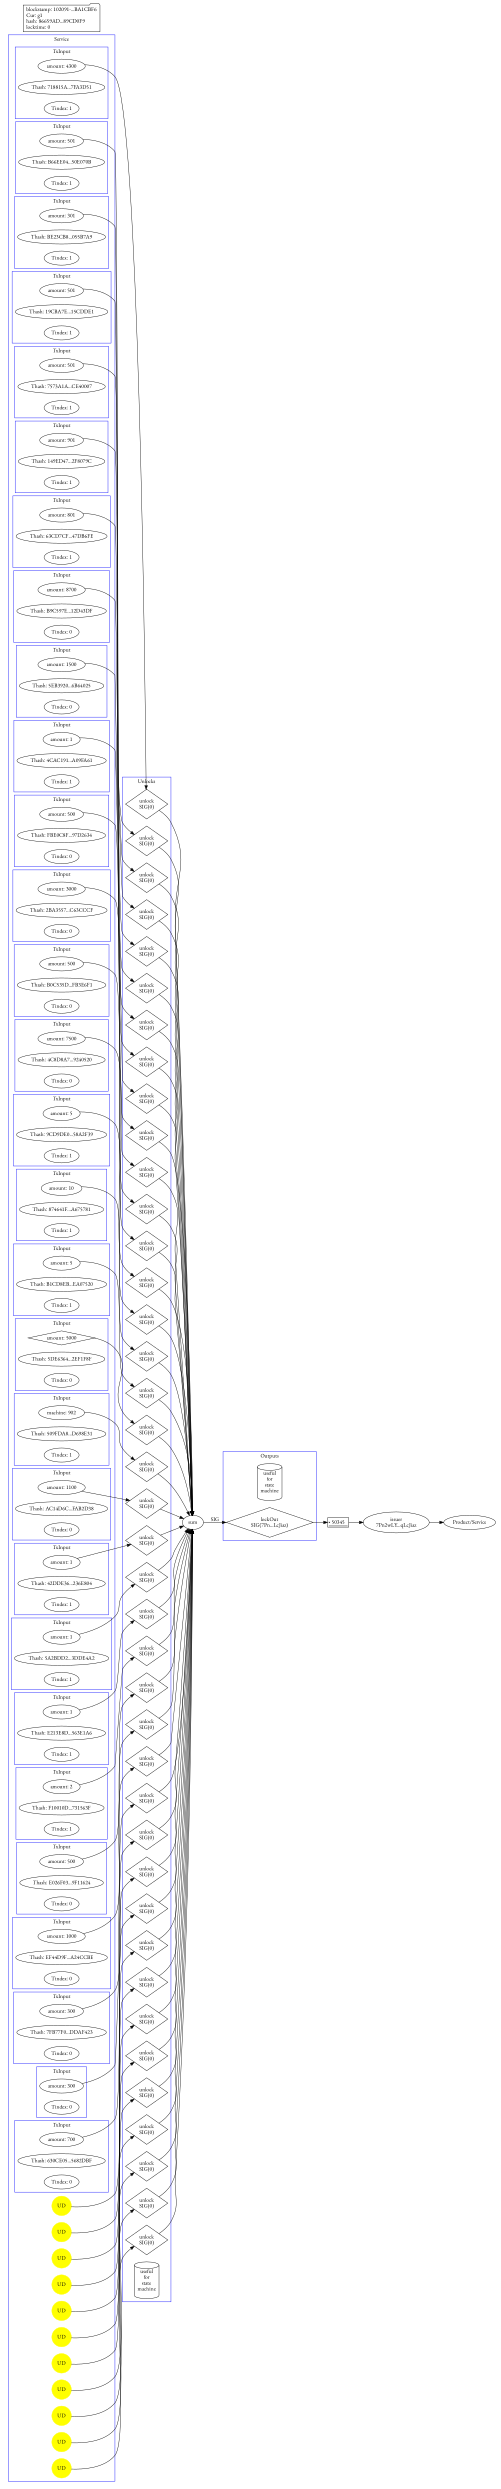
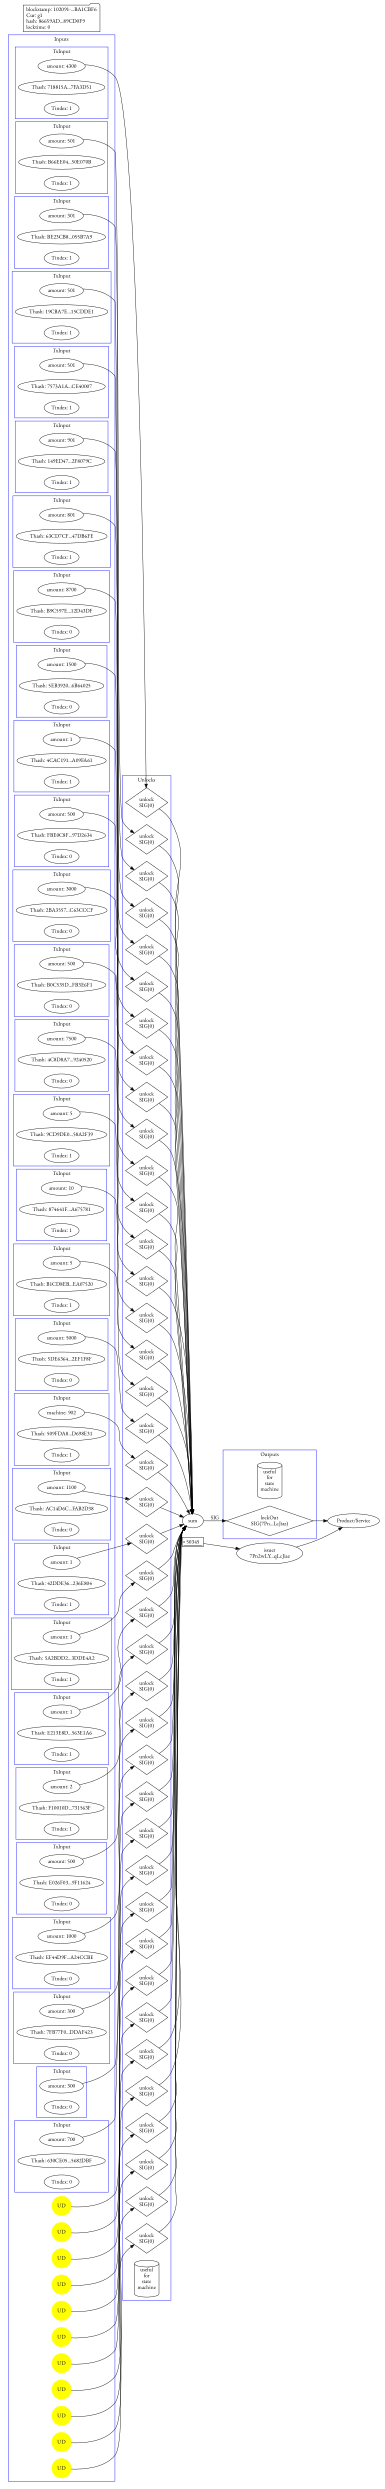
  digraph {
    fontname="EB Garamond"
    rankdir=LR
    node [fontname="EB Garamond"]
    edge [fontname="EB Garamond"]
    n1 [label="amount: 4300"]
    n2 [label="Thash: 718815A...7FA3D51"]
    n3 [label="Tindex: 1"]
    n4 [label="amount: 501"]
    n5 [label="Thash: B66EE04...50E070B"]
    n6 [label="Tindex: 1"]
    n7 [label="amount: 301"]
    n8 [label="Thash: BE23CB8...055B7A9"]
    n9 [label="Tindex: 1"]
    n10 [label="amount: 501"]
    n11 [label="Thash: 19CBA7E...15CDDE1"]
    n12 [label="Tindex: 1"]
    n13 [label="amount: 501"]
    n14 [label="Thash: 7573A1A...CE40007"]
    n15 [label="Tindex: 1"]
    n16 [label="amount: 901"]
    n17 [label="Thash: 149ED47...2F8079C"]
    n18 [label="Tindex: 1"]
    n19 [label="amount: 801"]
    n20 [label="Thash: 63CD7CF...47DB6FE"]
    n21 [label="Tindex: 1"]
    n22 [label="amount: 8700"]
    n23 [label="Thash: B9C597E...12D43DF"]
    n24 [label="Tindex: 0"]
    n25 [label="amount: 1500"]
    n26 [label="Thash: 5EB3920...6B64025"]
    n27 [label="Tindex: 0"]
    n28 [label="amount: 1"]
    n29 [label="Thash: 4CAC191...A09FA61"]
    n30 [label="Tindex: 1"]
    n31 [label="amount: 500"]
    n32 [label="Thash: FBE0C8F...97D2634"]
    n33 [label="Tindex: 0"]
    n34 [label="amount: 3000"]
    n35 [label="Thash: 2BA3557...C63CCCF"]
    n36 [label="Tindex: 0"]
    n37 [label="amount: 500"]
    n38 [label="Thash: B0C535D...FB3E6F1"]
    n39 [label="Tindex: 0"]
    n40 [label="amount: 7500"]
    n41 [label="Thash: 4C8D8A7...9240520"]
    n42 [label="Tindex: 0"]
    n43 [label="amount: 5"]
    n44 [label="Thash: 9CD9DE0...58A2F39"]
    n45 [label="Tindex: 1"]
    n46 [label="amount: 10"]
    n47 [label="Thash: 874641F...A675781"]
    n48 [label="Tindex: 1"]
    n49 [label="amount: 5"]
    n50 [label="Thash: B1CD8EB...EA07520"]
    n51 [label="Tindex: 1"]
-   n52 [label="amount: 5000" shape=diamond]
+   n52 [label="amount: 5000"]
    n53 [label="Thash: 5DE6364...2EF1F8F"]
    n54 [label="Tindex: 0"]
    n55 [label="machine: 902"]
    n56 [label="Thash: 509FDA8...D698E31"]
    n57 [label="Tindex: 1"]
    n58 [label="amount: 1100"]
    n59 [label="Thash: AC14D6C...FAB2D38"]
    n60 [label="Tindex: 0"]
    n61 [label="amount: 1"]
    n62 [label="Thash: 42DDE36...236E804"]
    n63 [label="Tindex: 1"]
    n64 [label="amount: 1"]
    n65 [label="Thash: 5A2BDD2...3DDE4A2"]
    n66 [label="Tindex: 1"]
    n67 [label="amount: 1"]
    n68 [label="Thash: E213E8D...563E1A6"]
    n69 [label="Tindex: 1"]
    n70 [label="amount: 2"]
    n71 [label="Thash: F10010D...731563F"]
    n72 [label="Tindex: 1"]
    n73 [label="amount: 500"]
    n74 [label="Thash: E026F03...9F11624"]
    n75 [label="Tindex: 0"]
    n76 [label="amount: 1000"]
    n77 [label="Thash: EF44D9F...A24CCBE"]
    n78 [label="Tindex: 0"]
    n79 [label="amount: 300"]
    n80 [label="Thash: 7FB77F0...DDAF423"]
    n81 [label="Tindex: 0"]
    n82 [label="amount: 300"]
    n83 [label="Tindex: 0"]
    n84 [label="amount: 700"]
    n85 [label="Thash: 630CE05...5682DBF"]
    n86 [label="Tindex: 0"]
    n87 [color=yellow label=UD shape=circle style=filled]
    n88 [color=yellow label=UD shape=circle style=filled]
    n89 [color=yellow label=UD shape=circle style=filled]
    n90 [color=yellow label=UD shape=circle style=filled]
    n91 [color=yellow label=UD shape=circle style=filled]
    n92 [color=yellow label=UD shape=circle style=filled]
    n93 [color=yellow label=UD shape=circle style=filled]
    n94 [color=yellow label=UD shape=circle style=filled]
    n95 [color=yellow label=UD shape=circle style=filled]
    n96 [color=yellow label=UD shape=circle style=filled]
    n97 [color=yellow label=UD shape=circle style=filled]
    n98 [label="unlock\nSIG(0)" shape=diamond]
    n99 [label="unlock\nSIG(0)" shape=diamond]
    n100 [label="unlock\nSIG(0)" shape=diamond]
    n101 [label="unlock\nSIG(0)" shape=diamond]
    n102 [label="unlock\nSIG(0)" shape=diamond]
    n103 [label="unlock\nSIG(0)" shape=diamond]
    n104 [label="unlock\nSIG(0)" shape=diamond]
    n105 [label="unlock\nSIG(0)" shape=diamond]
    n106 [label="unlock\nSIG(0)" shape=diamond]
    n107 [label="unlock\nSIG(0)" shape=diamond]
    n108 [label="unlock\nSIG(0)" shape=diamond]
    n109 [label="unlock\nSIG(0)" shape=diamond]
    n110 [label="unlock\nSIG(0)" shape=diamond]
    n111 [label="unlock\nSIG(0)" shape=diamond]
    n112 [label="unlock\nSIG(0)" shape=diamond]
    n113 [label="unlock\nSIG(0)" shape=diamond]
    n114 [label="unlock\nSIG(0)" shape=diamond]
    n115 [label="unlock\nSIG(0)" shape=diamond]
    n116 [label="unlock\nSIG(0)" shape=diamond]
    n117 [label="unlock\nSIG(0)" shape=diamond]
    n118 [label="unlock\nSIG(0)" shape=diamond]
    n119 [label="unlock\nSIG(0)" shape=diamond]
    n120 [label="unlock\nSIG(0)" shape=diamond]
    n121 [label="unlock\nSIG(0)" shape=diamond]
    n122 [label="unlock\nSIG(0)" shape=diamond]
    n123 [label="unlock\nSIG(0)" shape=diamond]
    n124 [label="unlock\nSIG(0)" shape=diamond]
    n125 [label="unlock\nSIG(0)" shape=diamond]
    n126 [label="unlock\nSIG(0)" shape=diamond]
    n127 [label="unlock\nSIG(0)" shape=diamond]
    n128 [label="unlock\nSIG(0)" shape=diamond]
    n129 [label="unlock\nSIG(0)" shape=diamond]
    n130 [label="unlock\nSIG(0)" shape=diamond]
    n131 [label="unlock\nSIG(0)" shape=diamond]
    n132 [label="unlock\nSIG(0)" shape=diamond]
    n133 [label="unlock\nSIG(0)" shape=diamond]
    n134 [label="unlock\nSIG(0)" shape=diamond]
    n135 [label="unlock\nSIG(0)" shape=diamond]
    n136 [label="unlock\nSIG(0)" shape=diamond]
    n137 [label="unlock\nSIG(0)" shape=diamond]
    n138 [label="useful\nfor\nstate\nmachine" shape=cylinder]
    n139 [label="useful\nfor\nstate\nmachine" shape=cylinder]
    n140 [label="lockOut\nSIG(7Pn...LcJiaz)" shape=diamond]
    n141 [label=sum]
    n142 [label=50345 shape=signature]
    n143 [label="blockstamp: 102091-...BA1CBF6\lCur: g1\lhash: 86659AD...89CD0F9\llocktime: 0\l" labeljust=l shape=folder]
    n144 [label="Product/Service\n"]
    n145 [label="issuer\n7Pn2wLY...qLcJiaz" weight=0]
    subgraph cluster_1 {
      color=blue
-     label=Service
+     label=Inputs
      labelloc=t
      n87
      n88
      n89
      n90
      n91
      n92
      n93
      n94
      n95
      n96
      n97
      subgraph cluster_2 {
        color=blue
        label=TxInput
        labelloc=t
        n1
        n2
        n3
      }
      subgraph cluster_3 {
        color=blue
        label=TxInput
        labelloc=t
        n4
        n5
        n6
      }
      subgraph cluster_4 {
        color=blue
        label=TxInput
        labelloc=t
        n7
        n8
        n9
      }
      subgraph cluster_5 {
        color=blue
        label=TxInput
        labelloc=t
        n10
        n11
        n12
      }
      subgraph cluster_6 {
        color=blue
        label=TxInput
        labelloc=t
        n13
        n14
        n15
      }
      subgraph cluster_7 {
        color=blue
        label=TxInput
        labelloc=t
        n16
        n17
        n18
      }
      subgraph cluster_8 {
        color=blue
        label=TxInput
        labelloc=t
        n19
        n20
        n21
      }
      subgraph cluster_9 {
        color=blue
        label=TxInput
        labelloc=t
        n22
        n23
        n24
      }
      subgraph cluster_10 {
        color=blue
        label=TxInput
        labelloc=t
        n25
        n26
        n27
      }
      subgraph cluster_11 {
        color=blue
        label=TxInput
        labelloc=t
        n28
        n29
        n30
      }
      subgraph cluster_12 {
        color=blue
        label=TxInput
        labelloc=t
        n31
        n32
        n33
      }
      subgraph cluster_13 {
        color=blue
        label=TxInput
        labelloc=t
        n34
        n35
        n36
      }
      subgraph cluster_14 {
        color=blue
        label=TxInput
        labelloc=t
        n37
        n38
        n39
      }
      subgraph cluster_15 {
        color=blue
        label=TxInput
        labelloc=t
        n40
        n41
        n42
      }
      subgraph cluster_16 {
        color=blue
        label=TxInput
        labelloc=t
        n43
        n44
        n45
      }
      subgraph cluster_17 {
        color=blue
        label=TxInput
        labelloc=t
        n46
        n47
        n48
      }
      subgraph cluster_18 {
        color=blue
        label=TxInput
        labelloc=t
        n49
        n50
        n51
      }
      subgraph cluster_19 {
        color=blue
        label=TxInput
        labelloc=t
        n52
        n53
        n54
      }
      subgraph cluster_20 {
        color=blue
        label=TxInput
        labelloc=t
        n55
        n56
        n57
      }
      subgraph cluster_21 {
        color=blue
        label=TxInput
        labelloc=t
        n58
        n59
        n60
      }
      subgraph cluster_22 {
        color=blue
        label=TxInput
        labelloc=t
        n61
        n62
        n63
      }
      subgraph cluster_23 {
        color=blue
        label=TxInput
        labelloc=t
        n64
        n65
        n66
      }
      subgraph cluster_24 {
        color=blue
        label=TxInput
        labelloc=t
        n67
        n68
        n69
      }
      subgraph cluster_25 {
        color=blue
        label=TxInput
        labelloc=t
        n70
        n71
        n72
      }
      subgraph cluster_26 {
        color=blue
        label=TxInput
        labelloc=t
        n73
        n74
        n75
      }
      subgraph cluster_27 {
        color=blue
        label=TxInput
        labelloc=t
        n76
        n77
        n78
      }
      subgraph cluster_28 {
        color=blue
        label=TxInput
        labelloc=t
        n79
        n80
        n81
      }
      subgraph cluster_29 {
        color=blue
        label=TxInput
        labelloc=t
        n82
        n83
      }
      subgraph cluster_30 {
        color=blue
        label=TxInput
        labelloc=t
        n84
        n85
        n86
      }
    }
    subgraph cluster_31 {
      color=blue
      label=Unlocks
      labelloc=t
      n98
      n99
      n100
      n101
      n102
      n103
      n104
      n105
      n106
      n107
      n108
      n109
      n110
      n111
      n112
      n113
      n114
      n115
      n116
      n117
      n118
      n119
      n120
      n121
      n122
      n123
      n124
      n125
      n126
      n127
      n128
      n129
      n130
      n131
      n132
      n133
      n134
      n135
      n136
      n137
      n138
    }
    subgraph cluster_32 {
      color=blue
      label=Outputs
      labelloc=t
      n139
      n140
    }
    n1 -> n109
    n4 -> n110
    n7 -> n111
    n10 -> n112
    n13 -> n113
    n16 -> n114
    n19 -> n115
    n22 -> n116
    n25 -> n117
    n28 -> n118
    n31 -> n119
    n34 -> n120
    n37 -> n121
    n40 -> n122
    n43 -> n131
    n46 -> n123
    n49 -> n124
    n52 -> n125
    n55 -> n126
    n58 -> n127
    n61 -> n128
    n64 -> n129
    n67 -> n130
    n70 -> n132
    n73 -> n133
    n76 -> n134
    n79 -> n135
    n82 -> n136
    n84 -> n137
    n87 -> n98
    n88 -> n99
    n89 -> n100
    n90 -> n101
    n91 -> n102
    n92 -> n103
    n93 -> n104
    n94 -> n105
    n95 -> n106
    n96 -> n107
    n97 -> n108
    n98 -> n141
    n99 -> n141
    n100 -> n141
    n101 -> n141
    n102 -> n141
    n103 -> n141
    n104 -> n141
    n105 -> n141
    n106 -> n141
    n107 -> n141
    n108 -> n141
    n109 -> n141
    n110 -> n141
    n111 -> n141
    n112 -> n141
    n113 -> n141
    n114 -> n141
    n115 -> n141
    n116 -> n141
    n117 -> n141
    n118 -> n141
    n119 -> n141
    n120 -> n141
    n121 -> n141
    n122 -> n141
    n123 -> n141
    n124 -> n141
    n125 -> n141
    n126 -> n141
    n127 -> n141
    n128 -> n141
    n129 -> n141
    n130 -> n141
    n131 -> n141
    n132 -> n141
    n133 -> n141
    n134 -> n141
    n135 -> n141
    n136 -> n141
    n137 -> n141
-   n140 -> n142
+   n140 -> n144
    n141 -> n140 [label=SIG weight=10]
    n142 -> n145 [weight=0]
    n145 -> n144 [weight=0]
  }
